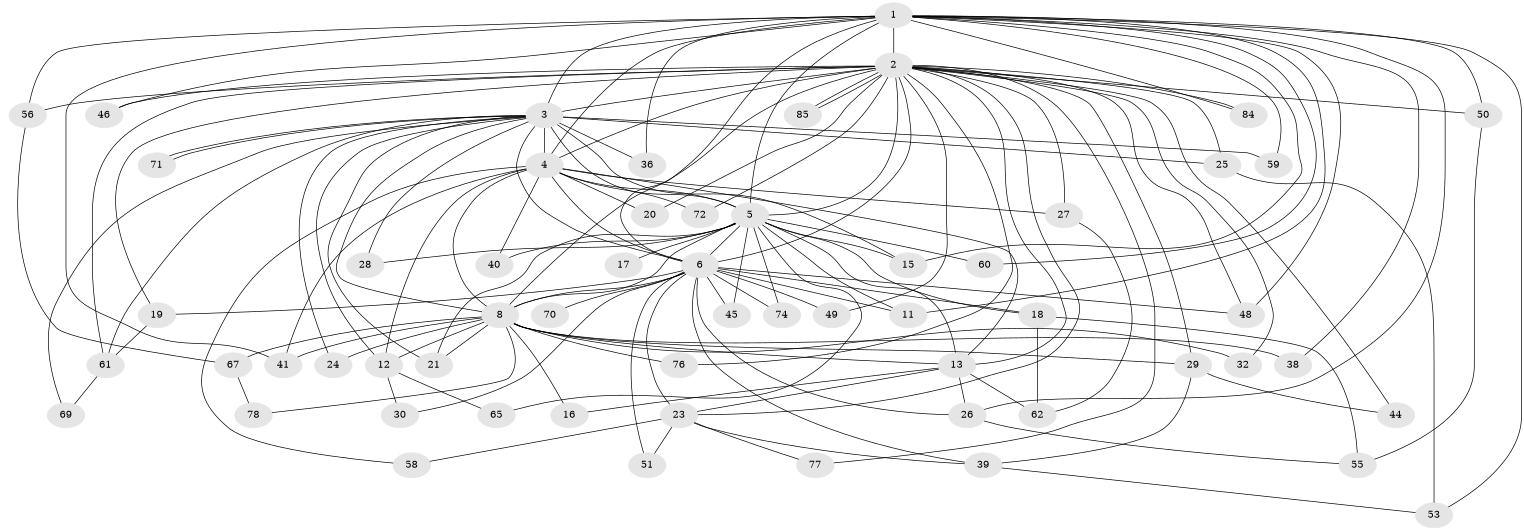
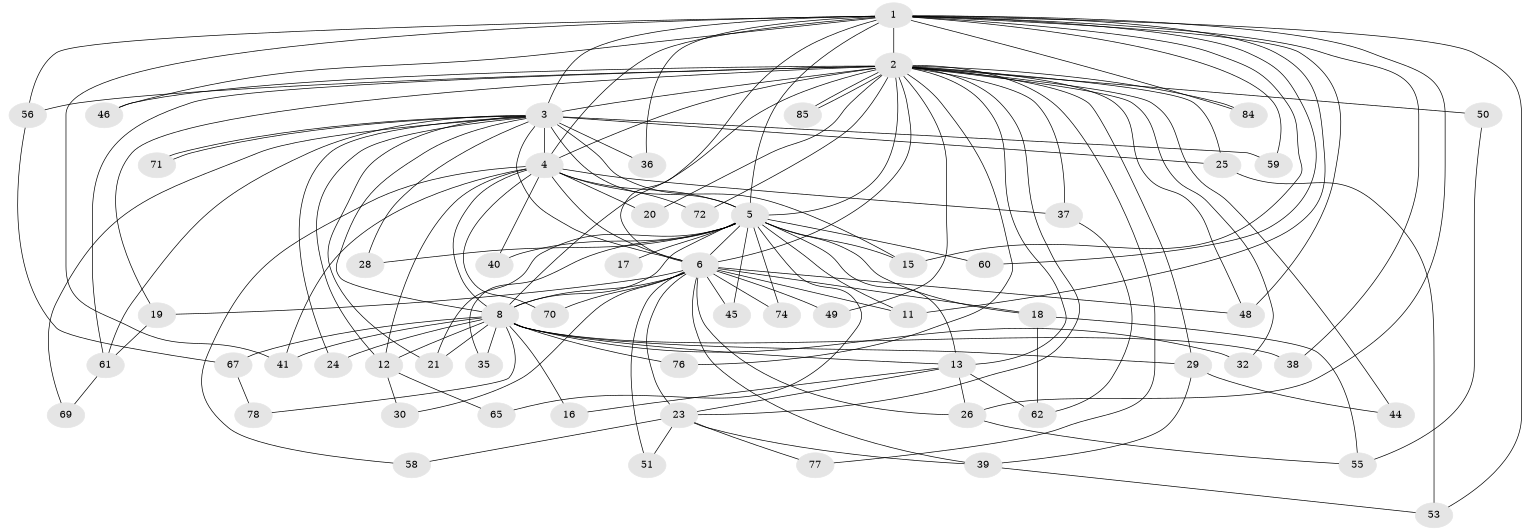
  graph {
    node [color=gray90 style=filled]
    1 [super="+22"]
    2 [super="+7"]
    3 [super="+23"]
    4 [super="+9"]
    5 [super="+10"]
    6 [super="+31"]
    11 [super="+52"]
    15 [super="+27"]
    26 [super="+63"]
    36
    38 [super="+43"]
    41 [super="+54"]
    46
    48 [super="+66"]
    50 [super="+80"]
    53 [super="+79"]
    56 [super="+83"]
    59
    60
    84
    8 [super="+42"]
    61 [super="+64"]
    13 [super="+75"]
    19
    20
    25
    29 [super="+81"]
    32
    n29 [label=23 super="+57"]
-   37 [label=27]
+   37
    44
    n32 [label=77]
    49
    72
    76
    85
    12 [super="+14"]
    21 [super="+73"]
    24 [super="+34"]
    28
    69
    71
    40
    58
    70
    17
    18 [super="+77"]
+   35
    45
    65
    74
    30
    39 [super="+82"]
    51
    16
    67
    78
    55
    62
    1 -- 2 [weight=2]
    1 -- 3
    1 -- 4 [weight=2]
    1 -- 5 [weight=2]
    1 -- 6
    1 -- 11
    1 -- 15
    1 -- 26
    1 -- 36
    1 -- 38
    1 -- 41
    1 -- 46
    1 -- 48
-   1 -- 50
    1 -- 53
    1 -- 56
    1 -- 59
    1 -- 60
    1 -- 84
    2 -- 3 [weight=2]
    2 -- 4 [weight=4]
    2 -- 5 [weight=4]
    2 -- 6 [weight=2]
    2 -- 46
    2 -- 48
    2 -- 50
    2 -- 56
    2 -- 84
    2 -- 8 [weight=2]
    2 -- 61
    2 -- 13
    2 -- 19
    2 -- 20
    2 -- 25
    2 -- 29 [weight=2]
    2 -- 32 [weight=2]
    2 -- n29
    2 -- 37
    2 -- 44
    2 -- n32
    2 -- 49
    2 -- 72
    2 -- 76
    2 -- 85
    2 -- 85
    3 -- 4 [weight=3]
    3 -- 5 [weight=2]
    3 -- 6
    3 -- 15
    3 -- 36
    3 -- 59
    3 -- 8
    3 -- 61
    3 -- 25
    3 -- 12
    3 -- 21
    3 -- 24 [weight=2]
    3 -- 28
    3 -- 69
    3 -- 71
    3 -- 71
    4 -- 5 [weight=4]
    4 -- 6 [weight=2]
    4 -- 41
    4 -- 8 [weight=2]
    4 -- 20
    4 -- 37
    4 -- 72
    4 -- 12
    4 -- 40
    4 -- 58
-   4 -- 13
+   4 -- 70
    5 -- 6 [weight=2]
    5 -- 11
    5 -- 15
    5 -- 60
    5 -- 8 [weight=2]
    5 -- 13
    5 -- 21
    5 -- 28
    5 -- 40
    5 -- 17 [weight=2]
    5 -- 18
+   5 -- 35
    5 -- 45
    5 -- 65
    5 -- 74
    6 -- 11
    6 -- 26
    6 -- 48
    6 -- 8
    6 -- 19
    6 -- n29
    6 -- 49
    6 -- 70
    6 -- 18
    6 -- 45
    6 -- 74
    6 -- 30
    6 -- 39
    6 -- 51
    26 -- 55
    50 -- 55
    56 -- 67
    8 -- 38 [weight=2]
    8 -- 41
    8 -- 13
    8 -- 29
    8 -- 32
    8 -- 76
    8 -- 12
    8 -- 21
    8 -- 24
+   8 -- 35
    8 -- 16
    8 -- 67
    8 -- 78
    61 -- 69
    13 -- 26
    13 -- n29
    13 -- 16
    13 -- 62
    19 -- 61
    25 -- 53
    29 -- 44
    29 -- 39
    n29 -- n32
    n29 -- 58
    n29 -- 39
    n29 -- 51
    37 -- 62
    12 -- 65
    12 -- 30
    18 -- 55
    18 -- 62
    39 -- 53
    67 -- 78
  }
